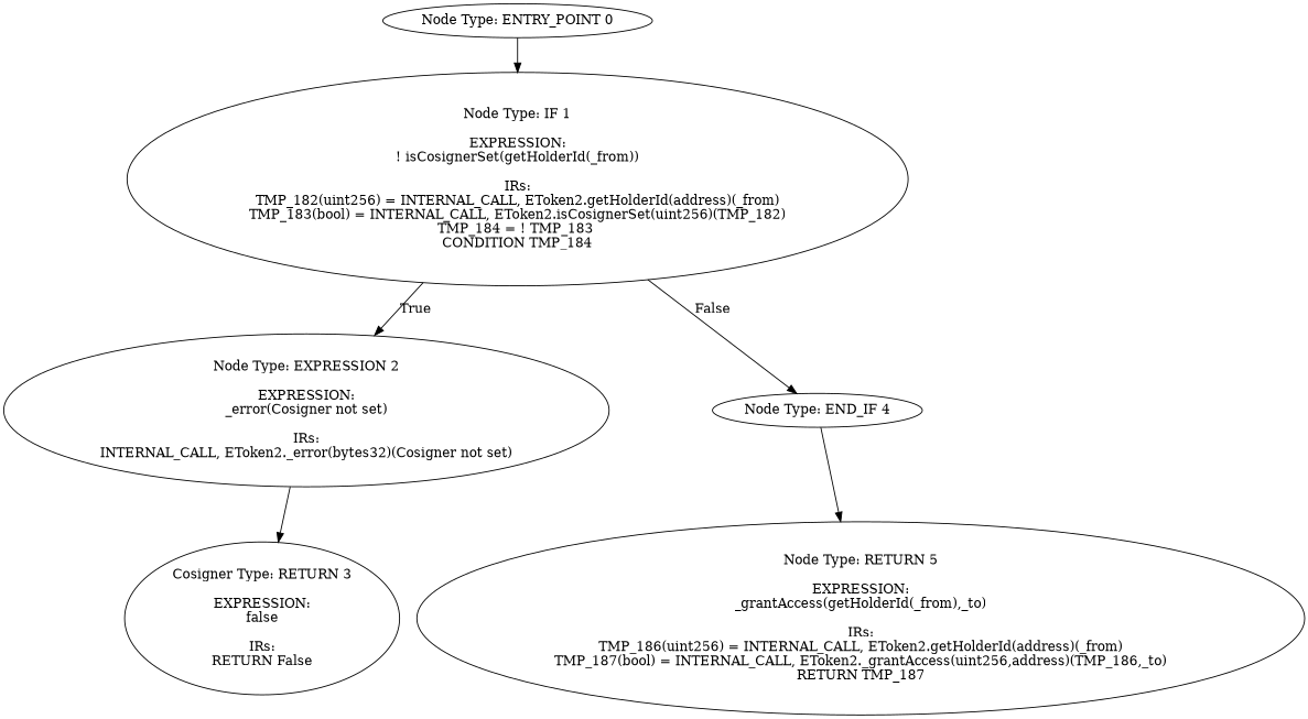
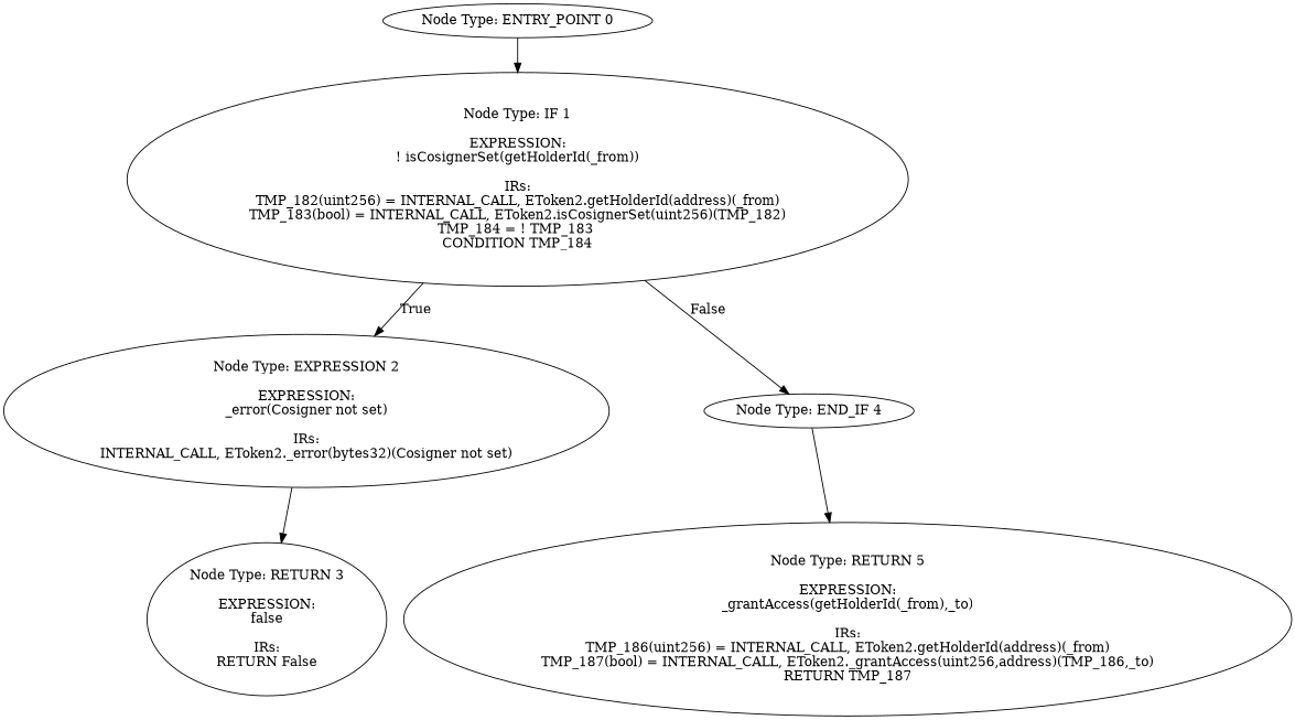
  digraph {
    n1 [label="Node Type: ENTRY_POINT 0\n"]
    n2 [label="Node Type: IF 1\n\nEXPRESSION:\n! isCosignerSet(getHolderId(_from))\n\nIRs:\nTMP_182(uint256) = INTERNAL_CALL, EToken2.getHolderId(address)(_from)\nTMP_183(bool) = INTERNAL_CALL, EToken2.isCosignerSet(uint256)(TMP_182)\nTMP_184 = ! TMP_183 \nCONDITION TMP_184"]
    n3 [label="Node Type: EXPRESSION 2\n\nEXPRESSION:\n_error(Cosigner not set)\n\nIRs:\nINTERNAL_CALL, EToken2._error(bytes32)(Cosigner not set)"]
    n4 [label="Node Type: END_IF 4\n"]
-   n5 [label="Cosigner Type: RETURN 3\n\nEXPRESSION:\nfalse\n\nIRs:\nRETURN False"]
+   n5 [label="Node Type: RETURN 3\n\nEXPRESSION:\nfalse\n\nIRs:\nRETURN False"]
    n6 [label="Node Type: RETURN 5\n\nEXPRESSION:\n_grantAccess(getHolderId(_from),_to)\n\nIRs:\nTMP_186(uint256) = INTERNAL_CALL, EToken2.getHolderId(address)(_from)\nTMP_187(bool) = INTERNAL_CALL, EToken2._grantAccess(uint256,address)(TMP_186,_to)\nRETURN TMP_187"]
    n1 -> n2
    n2 -> n3 [label=True]
    n2 -> n4 [label=False]
    n3 -> n5
    n4 -> n6
  }
